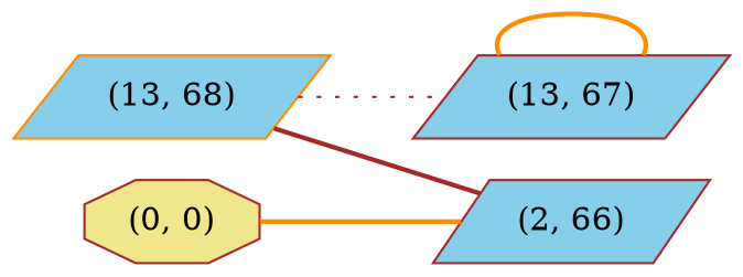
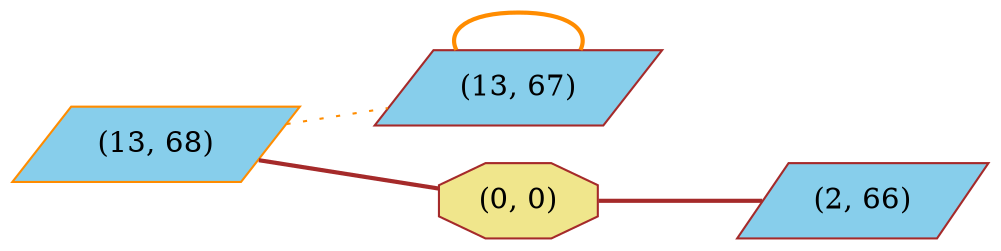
  graph {
    rankdir=LR
    node [color=brown fillcolor=skyblue shape=parallelogram style=filled]
    edge [color=darkorange style=bold weight=1]
    "(13, 67)"
    "(13, 68)" [color=darkorange]
    "(2, 66)"
    "(0, 0)" [fillcolor=khaki shape=octagon]
    "(13, 67)" -- "(13, 67)" [weight=2]
-   "(13, 68)" -- "(13, 67)" [color=brown style=dotted]
-   "(13, 68)" -- "(2, 66)" [color=brown]
-   "(0, 0)" -- "(2, 66)" [weight=4]
+   "(13, 68)" -- "(13, 67)" [style=dotted]
+   "(13, 68)" -- "(0, 0)" [color=brown]
+   "(0, 0)" -- "(2, 66)" [color=brown weight=4]
  }
